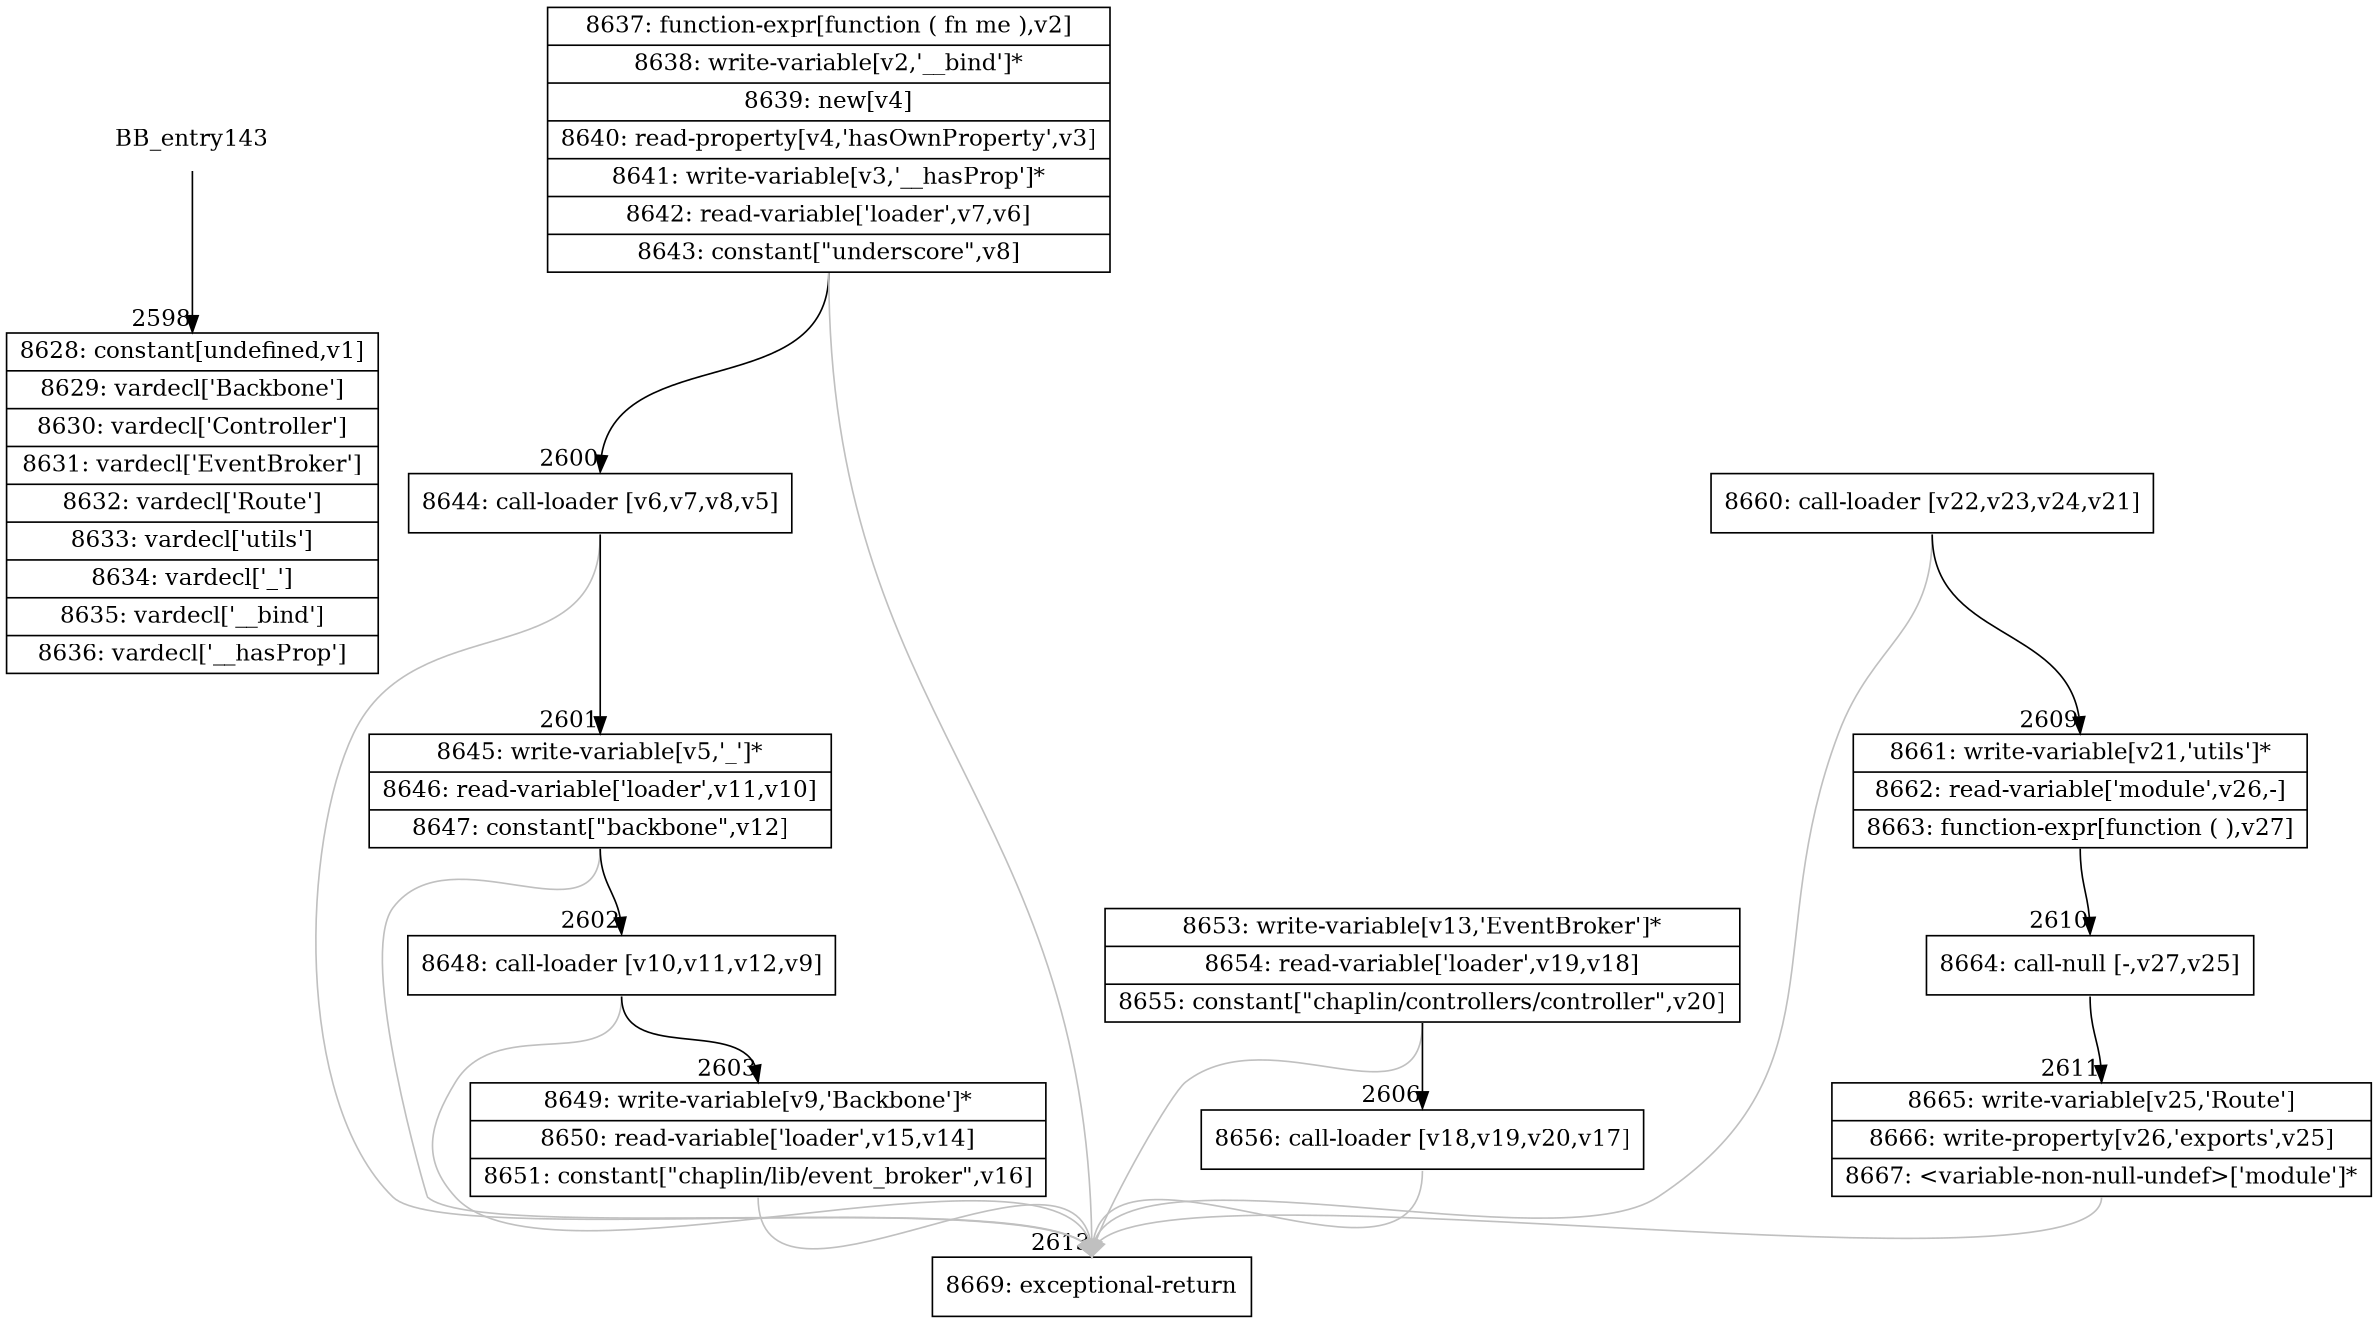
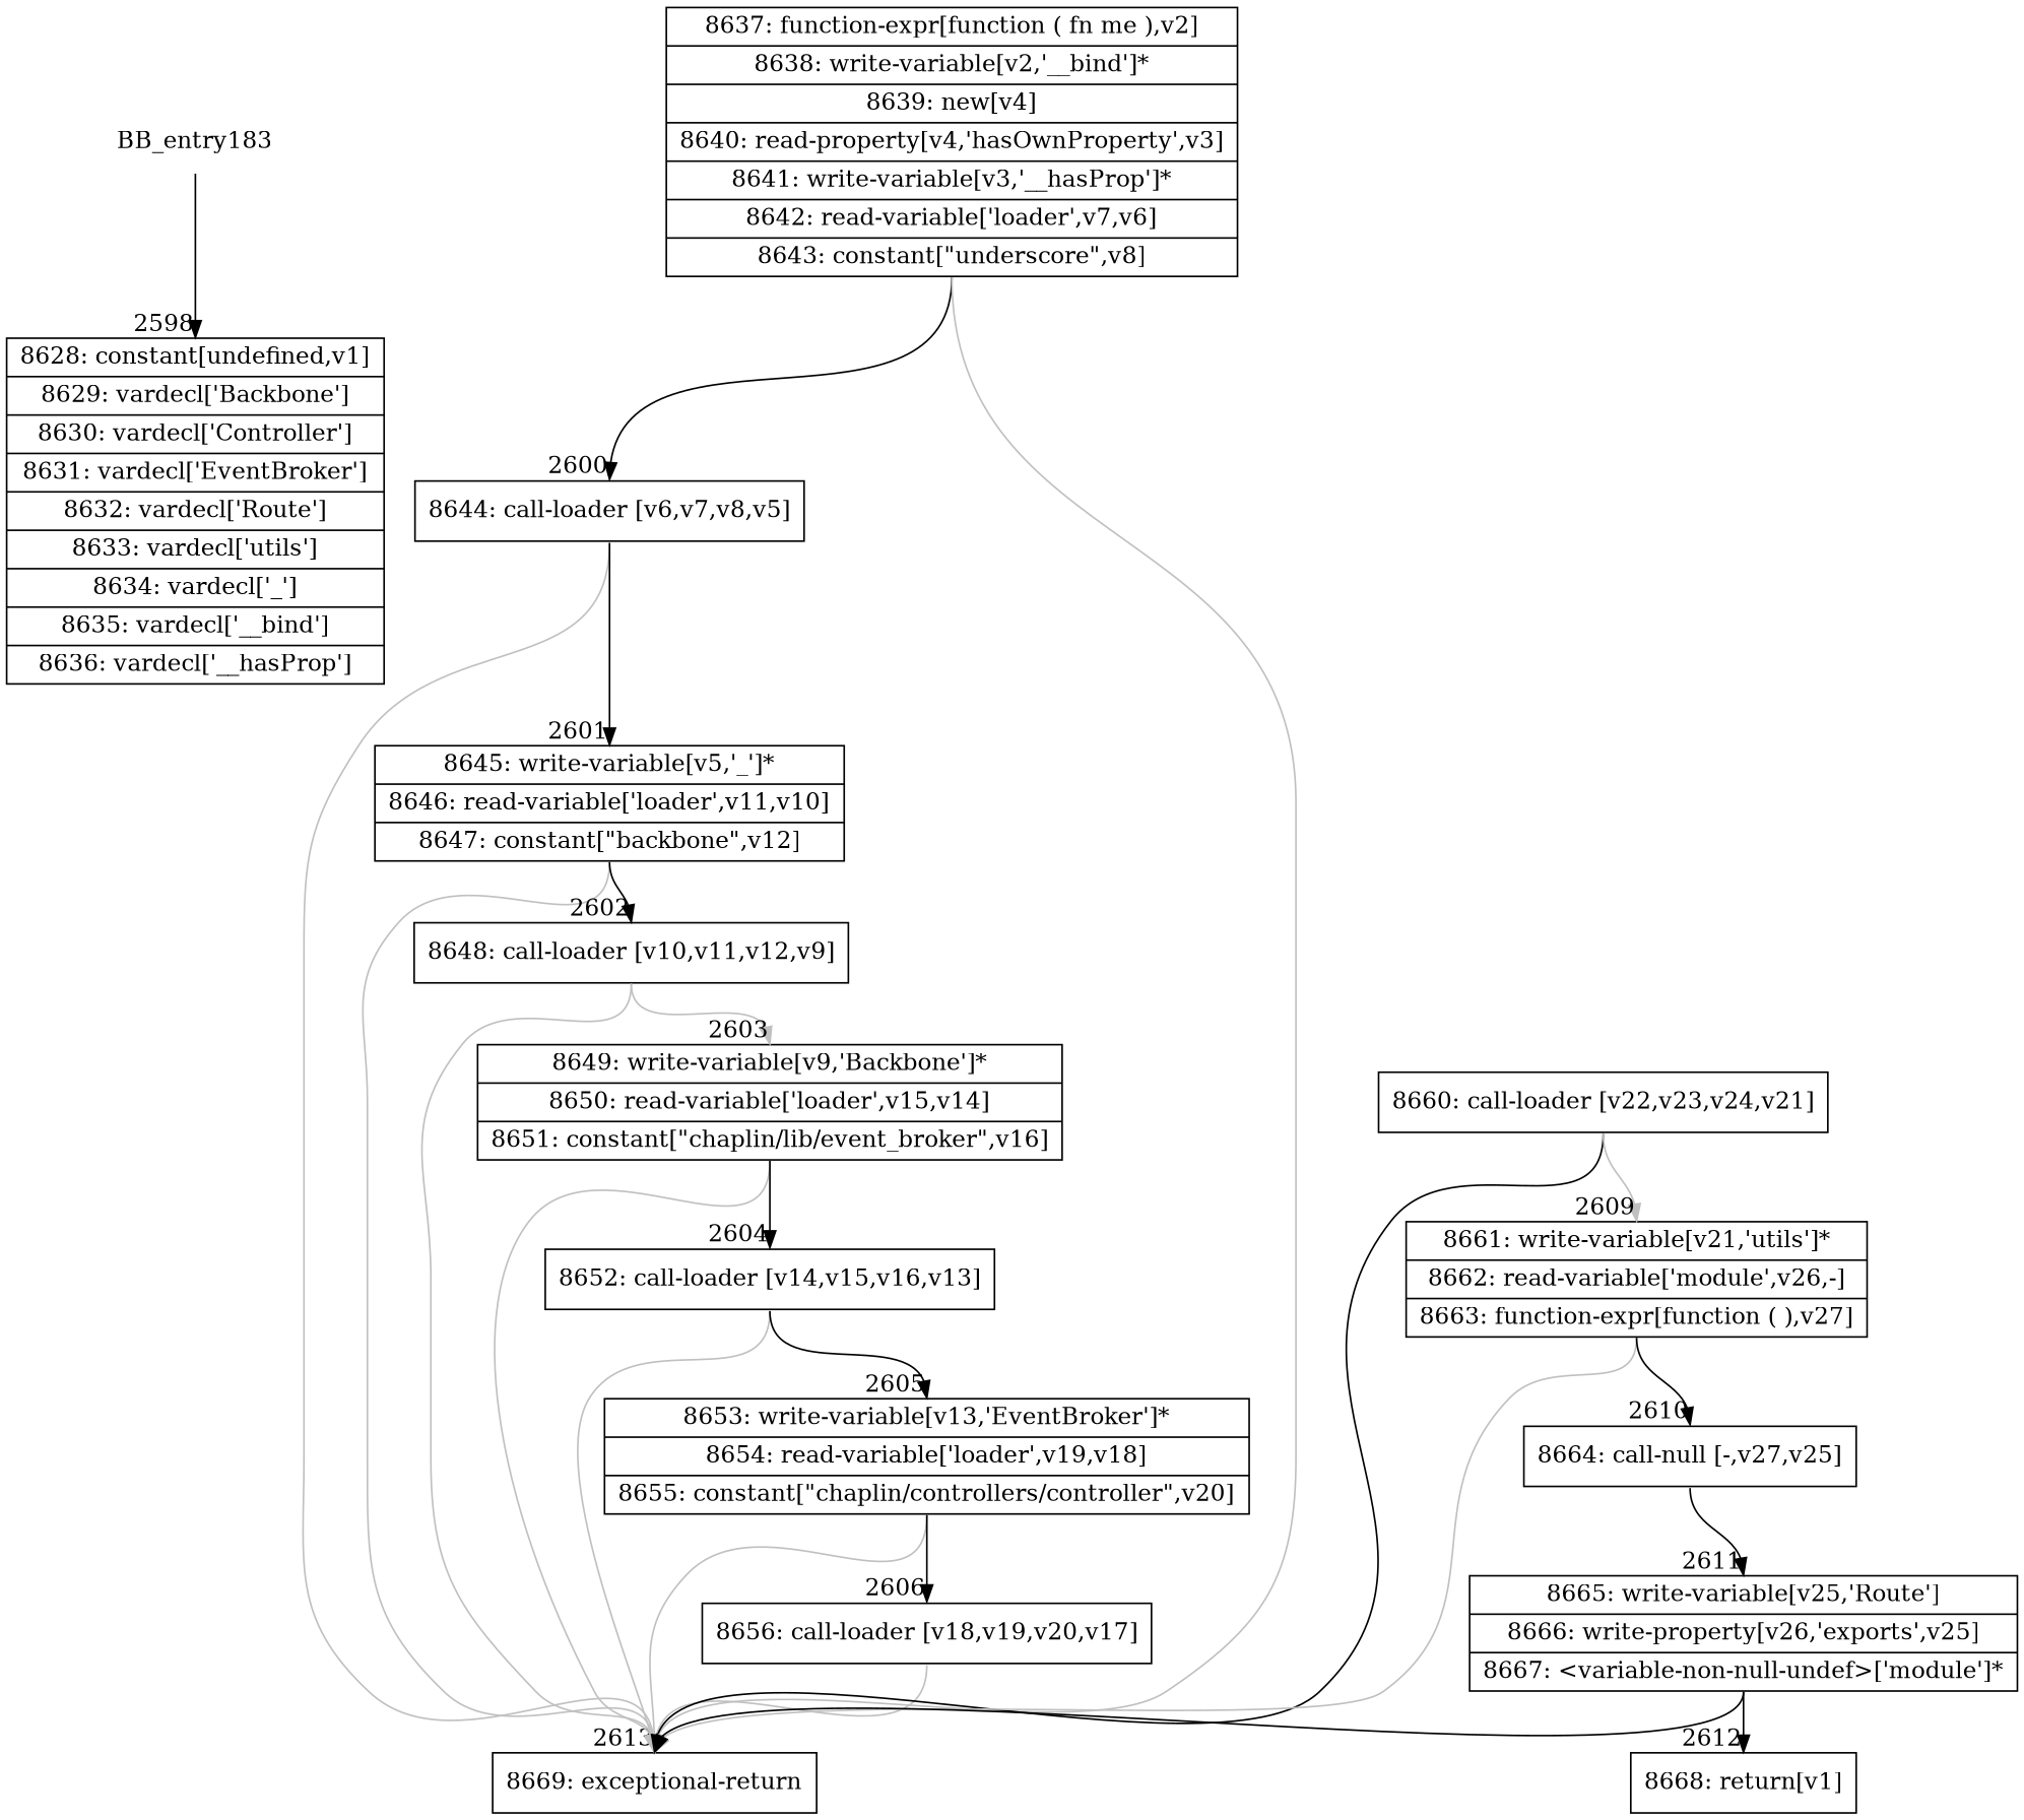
  digraph {
    rankdir=TD
    node [shape=record]
    edge [headport=n tailport=s]
-   BB_entry183 [shape=none label=BB_entry143]
+   BB_entry183 [shape=none]
    n2 [label="{8628: constant[undefined,v1]|8629: vardecl['Backbone']|8630: vardecl['Controller']|8631: vardecl['EventBroker']|8632: vardecl['Route']|8633: vardecl['utils']|8634: vardecl['_']|8635: vardecl['__bind']|8636: vardecl['__hasProp']}"]
    n3 [label="{8637: function-expr[function ( fn me ),v2]|8638: write-variable[v2,'__bind']*|8639: new[v4]|8640: read-property[v4,'hasOwnProperty',v3]|8641: write-variable[v3,'__hasProp']*|8642: read-variable['loader',v7,v6]|8643: constant[\"underscore\",v8]}"]
    n4 [label="{8644: call-loader [v6,v7,v8,v5]}"]
    n5 [label="{8669: exceptional-return}"]
    n6 [label="{8645: write-variable[v5,'_']*|8646: read-variable['loader',v11,v10]|8647: constant[\"backbone\",v12]}"]
    n7 [label="{8648: call-loader [v10,v11,v12,v9]}"]
    n8 [label="{8649: write-variable[v9,'Backbone']*|8650: read-variable['loader',v15,v14]|8651: constant[\"chaplin/lib/event_broker\",v16]}"]
+   n9 [label="{8652: call-loader [v14,v15,v16,v13]}"]
    n10 [label="{8653: write-variable[v13,'EventBroker']*|8654: read-variable['loader',v19,v18]|8655: constant[\"chaplin/controllers/controller\",v20]}"]
    n11 [label="{8656: call-loader [v18,v19,v20,v17]}"]
    n12 [label="{8660: call-loader [v22,v23,v24,v21]}"]
    n13 [label="{8661: write-variable[v21,'utils']*|8662: read-variable['module',v26,-]|8663: function-expr[function ( ),v27]}"]
    n14 [label="{8664: call-null [-,v27,v25]}"]
    n15 [label="{8665: write-variable[v25,'Route']|8666: write-property[v26,'exports',v25]|8667: \<variable-non-null-undef\>['module']*}"]
+   n16 [label="{8668: return[v1]}"]
    BB_entry183 -> n2 [headlabel="    2598"]
    n3 -> n4 [headlabel="      2600"]
    n3 -> n5 [color=gray headlabel="      2613"]
    n4 -> n5 [color=gray]
    n4 -> n6 [headlabel="      2601"]
    n6 -> n5 [color=gray]
    n6 -> n7 [headlabel="      2602"]
    n7 -> n5 [color=gray]
-   n7 -> n8 [headlabel="      2603"]
+   n7 -> n8 [headlabel="      2603" color=gray]
    n8 -> n5 [color=gray]
+   n8 -> n9 [headlabel="      2604"]
+   n9 -> n5 [color=gray]
+   n9 -> n10 [headlabel="      2605"]
    n10 -> n5 [color=gray]
    n10 -> n11 [headlabel="      2606"]
    n11 -> n5 [color=gray]
-   n12 -> n5 [color=gray]
-   n12 -> n13 [headlabel="      2609"]
+   n12 -> n5 [color=black]
+   n12 -> n13 [headlabel="      2609" color=gray]
+   n13 -> n5 [color=gray]
    n13 -> n14 [headlabel="      2610"]
    n14 -> n15 [headlabel="      2611"]
-   n15 -> n5 [color=gray]
+   n15 -> n5 [color=black]
+   n15 -> n16 [headlabel="      2612"]
  }
